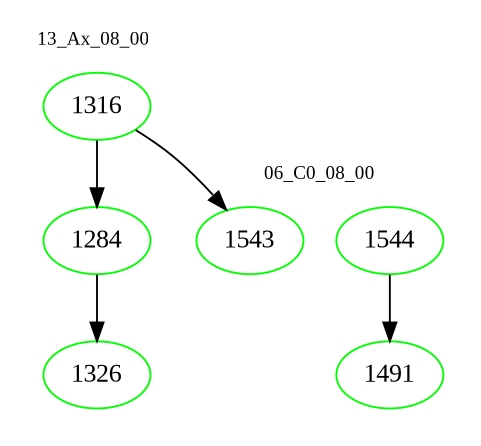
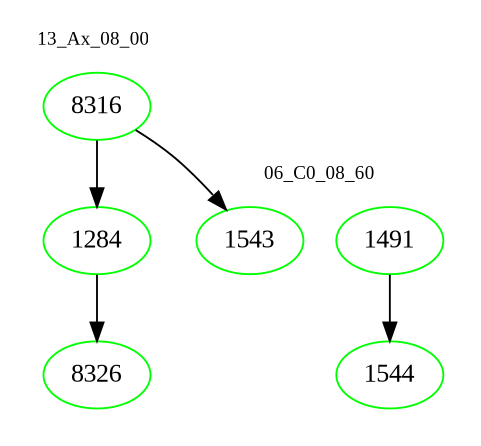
  digraph {
    fontname="Liberation Serif"
    node [color=green fontname="Liberation Serif"]
    edge [color=black fontname="Liberation Serif"]
-   n1 [label=1316]
+   n1 [label=8316]
    n2 [label=1284]
-   n3 [label=1326]
+   n3 [label=8326]
    n4 [label=1544]
    n5 [label=1491]
    n6 [label=1543]
    subgraph cluster_1 {
      color=white
      fontsize=10
      label="13_Ax_08_00"
      n1
      n2
      n3
    }
    subgraph cluster_2 {
      color=white
      fontsize=10
-     label="06_C0_08_00"
+     label="06_C0_08_60"
      n4
      n5
      n6
    }
    n1 -> n2
    n1 -> n6
    n2 -> n3
-   n4 -> n5
+   n5 -> n4
  }
